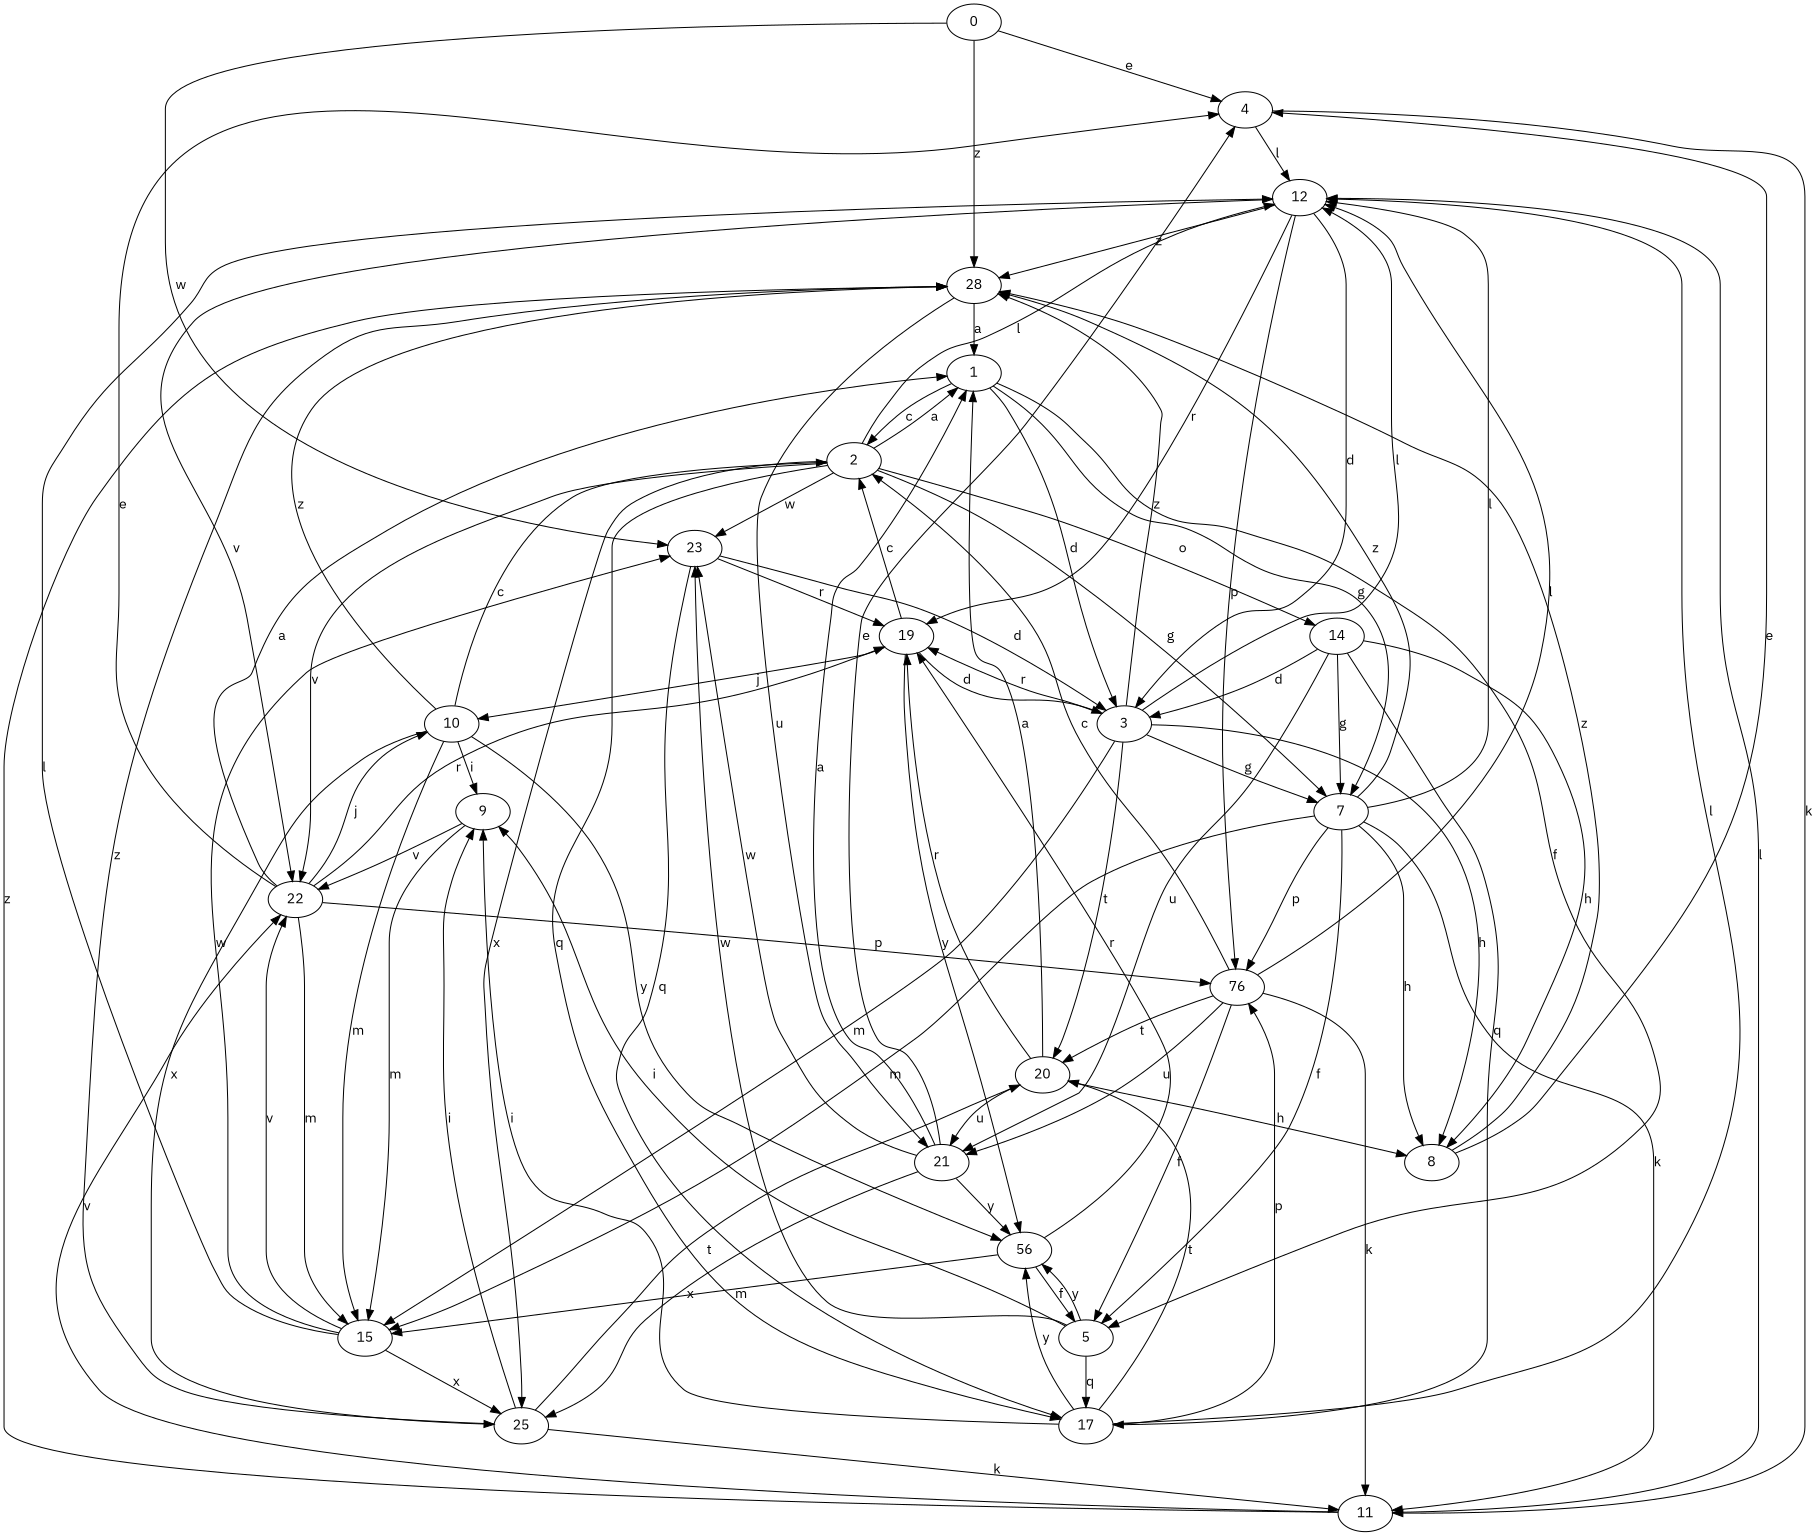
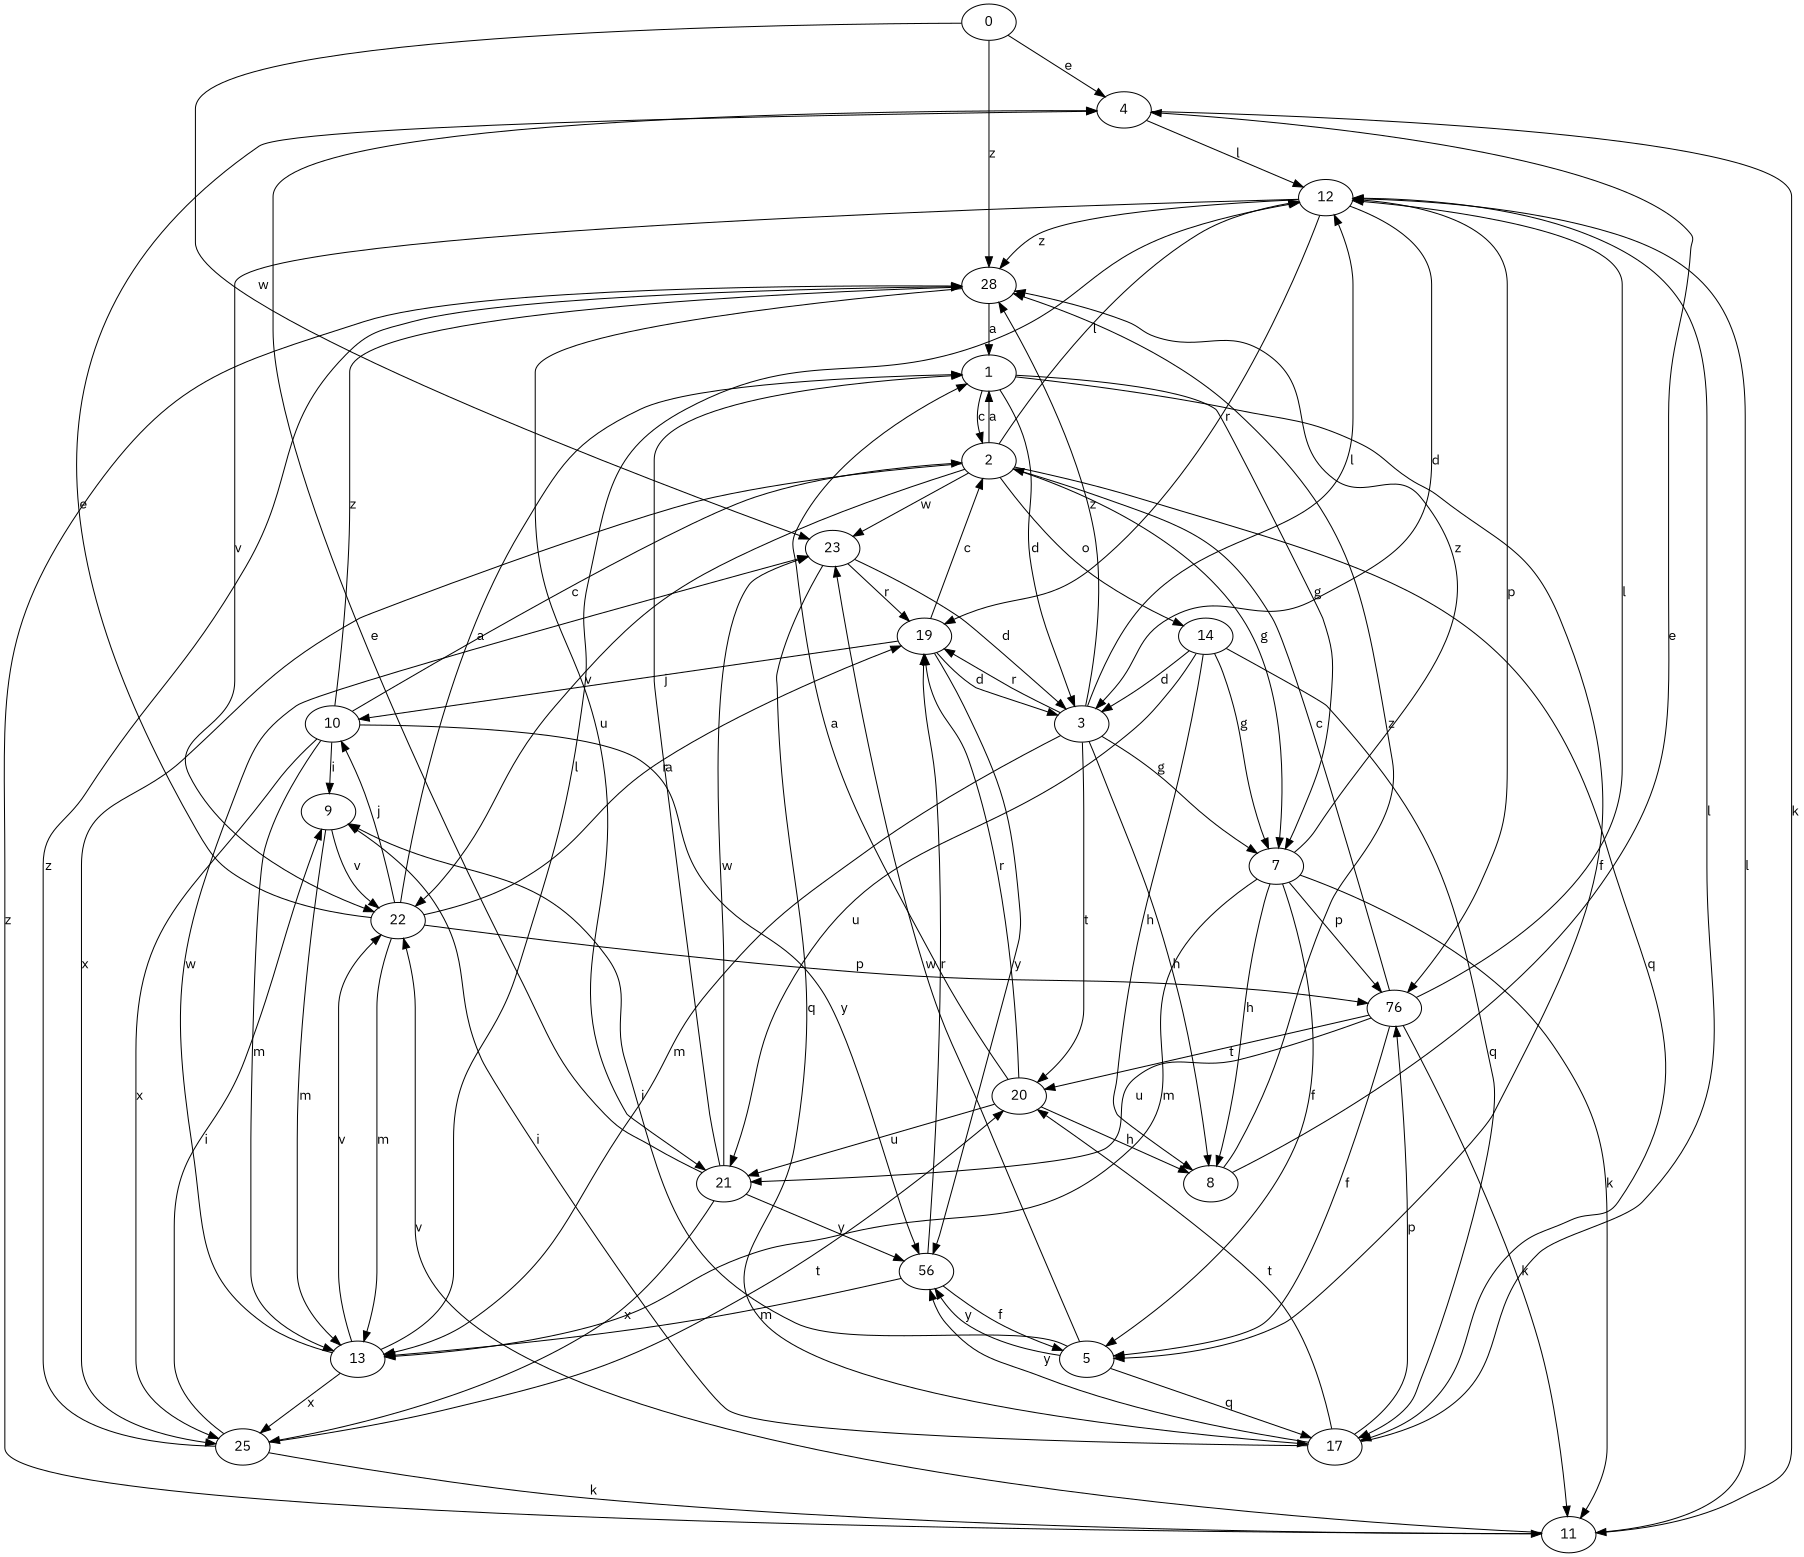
  strict digraph {
    fontname="IBM Plex Sans"
    node [fontname="IBM Plex Sans"]
    edge [fontname="IBM Plex Sans"]
    0
    4
    23
    28
    12
    11
    19
    2
    3
    n10 [label=56]
    10
    17
    1
    21
    5
    7
    14
    22
    25
    8
-   13 [label=15]
+   13
    20
    9
    n24 [label=76]
    0 -> 4 [label=e]
    0 -> 23 [label=w]
    0 -> 28 [label=z]
    4 -> 12 [label=l]
    4 -> 11 [label=k]
    23 -> 19 [label=r]
    23 -> 3 [label=d]
    23 -> 17 [label=q]
    28 -> 1 [label=a]
    28 -> 21 [label=u]
    12 -> 28 [label=z]
    12 -> 19 [label=r]
    12 -> 3 [label=d]
    12 -> 22 [label=v]
    12 -> n24 [label=p]
    11 -> 28 [label=z]
    11 -> 12 [label=l]
    11 -> 22 [label=v]
    19 -> 2 [label=c]
    19 -> 3 [label=d]
    19 -> n10 [label=y]
    19 -> 10 [label=j]
    2 -> 23 [label=w]
    2 -> 12 [label=l]
    2 -> 17 [label=q]
    2 -> 1 [label=a]
    2 -> 7 [label=g]
    2 -> 14 [label=o]
    2 -> 22 [label=v]
    2 -> 25 [label=x]
    3 -> 28 [label=z]
    3 -> 12 [label=l]
    3 -> 19 [label=r]
    3 -> 7 [label=g]
    3 -> 8 [label=h]
    3 -> 13 [label=m]
    3 -> 20 [label=t]
    n10 -> 19 [label=r]
    n10 -> 5 [label=f]
    n10 -> 13 [label=m]
    10 -> 28 [label=z]
    10 -> 2 [label=c]
    10 -> n10 [label=y]
    10 -> 25 [label=x]
    10 -> 13 [label=m]
    10 -> 9 [label=i]
    17 -> 12 [label=l]
    17 -> n10 [label=y]
    17 -> 20 [label=t]
    17 -> 9 [label=i]
    17 -> n24 [label=p]
    1 -> 2 [label=c]
    1 -> 3 [label=d]
    1 -> 5 [label=f]
    1 -> 7 [label=g]
    21 -> 4 [label=e]
    21 -> 23 [label=w]
    21 -> n10 [label=y]
    21 -> 1 [label=a]
    21 -> 25 [label=x]
    5 -> 23 [label=w]
    5 -> n10 [label=y]
    5 -> 17 [label=q]
    5 -> 9 [label=i]
    7 -> 28 [label=z]
-   7 -> 12 [label=l]
    7 -> 11 [label=k]
    7 -> 5 [label=f]
    7 -> 8 [label=h]
    7 -> 13 [label=m]
    7 -> n24 [label=p]
    14 -> 3 [label=d]
    14 -> 17 [label=q]
    14 -> 21 [label=u]
    14 -> 7 [label=g]
    14 -> 8 [label=h]
    22 -> 4 [label=e]
    22 -> 19 [label=r]
    22 -> 10 [label=j]
    22 -> 1 [label=a]
    22 -> 13 [label=m]
    22 -> n24 [label=p]
    25 -> 28 [label=z]
    25 -> 11 [label=k]
    25 -> 20 [label=t]
    25 -> 9 [label=i]
    8 -> 4 [label=e]
    8 -> 28 [label=z]
    13 -> 23 [label=w]
    13 -> 12 [label=l]
    13 -> 22 [label=v]
    13 -> 25 [label=x]
    20 -> 19 [label=r]
    20 -> 1 [label=a]
    20 -> 21 [label=u]
    20 -> 8 [label=h]
    9 -> 22 [label=v]
    9 -> 13 [label=m]
    n24 -> 12 [label=l]
    n24 -> 11 [label=k]
    n24 -> 2 [label=c]
    n24 -> 21 [label=u]
    n24 -> 5 [label=f]
    n24 -> 20 [label=t]
  }
